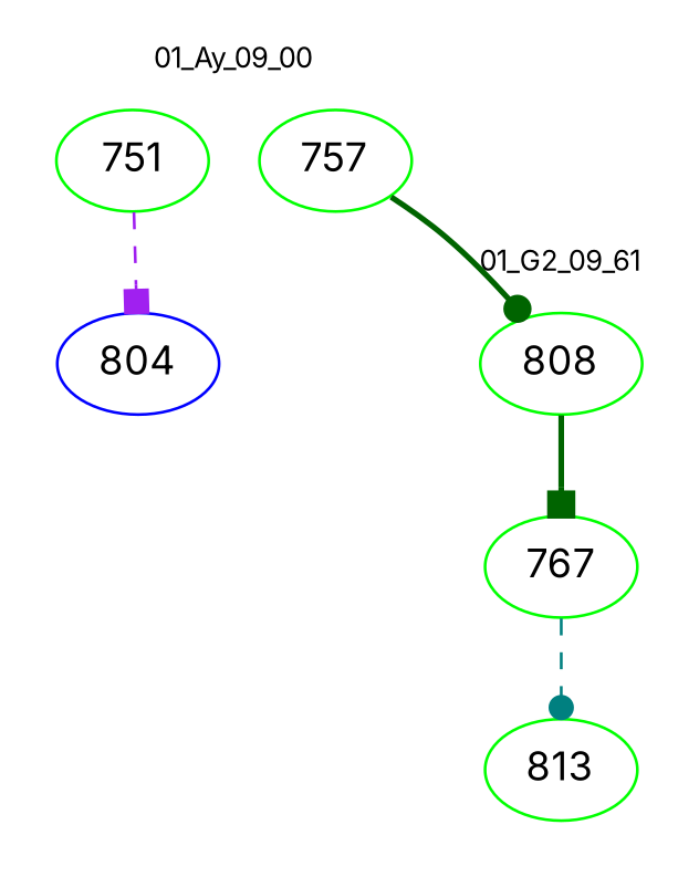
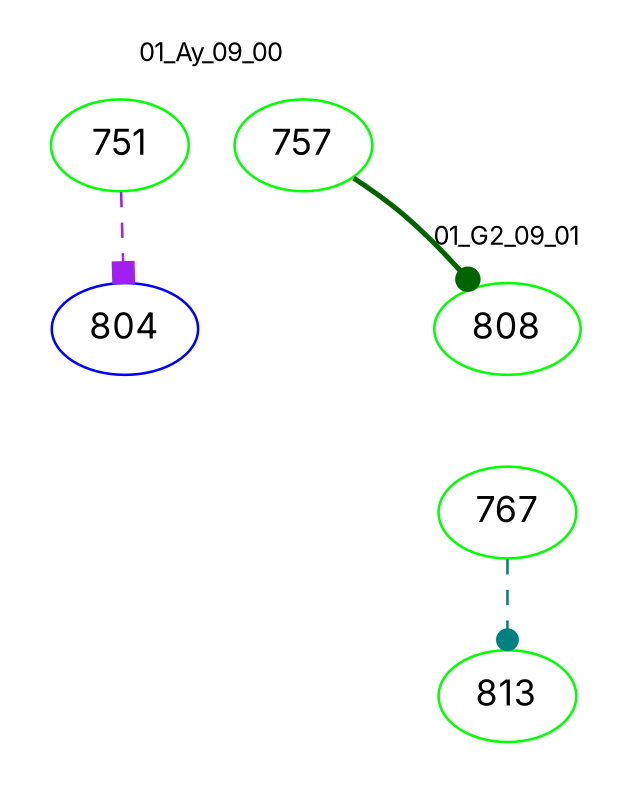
  digraph {
    fontname=Inter
    node [color=green fontname=Inter]
    edge [arrowhead=dot color=darkgreen fontname=Inter style=bold]
    n1 [label=757]
    n2 [label=751]
    n3 [color=blue label=804]
    n4 [label=808]
    n5 [label=767]
    n6 [label=813]
    subgraph cluster_1 {
      color=white
      fontsize=10
      label="01_Ay_09_00"
      n1
      n2
      n3
    }
    subgraph cluster_2 {
      color=white
      fontsize=10
-     label="01_G2_09_61"
+     label="01_G2_09_01"
      n4
      n5
      n6
    }
    n1 -> n4
    n2 -> n3 [arrowhead=box color=purple style=dashed]
-   n4 -> n5 [arrowhead=box]
    n5 -> n6 [color=teal style=dashed]
  }
